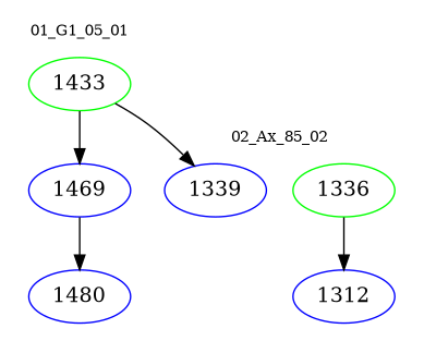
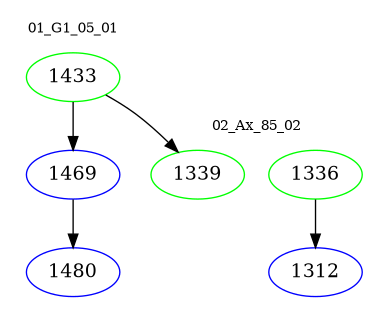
  digraph {
    node [color=blue]
    edge [color=black]
    n1 [color=green label=1336]
    n2 [label=1312]
-   n3 [label=1339]
+   n3 [color=green label=1339]
    n4 [color=green label=1433]
    n5 [label=1469]
    n6 [label=1480]
    subgraph cluster_1 {
      color=white
      fontsize=10
      label="02_Ax_85_02"
      n1
      n2
      n3
    }
    subgraph cluster_2 {
      color=white
      fontsize=10
      label="01_G1_05_01"
      n4
      n5
      n6
    }
    n1 -> n2
    n4 -> n3
    n4 -> n5
    n5 -> n6
  }
